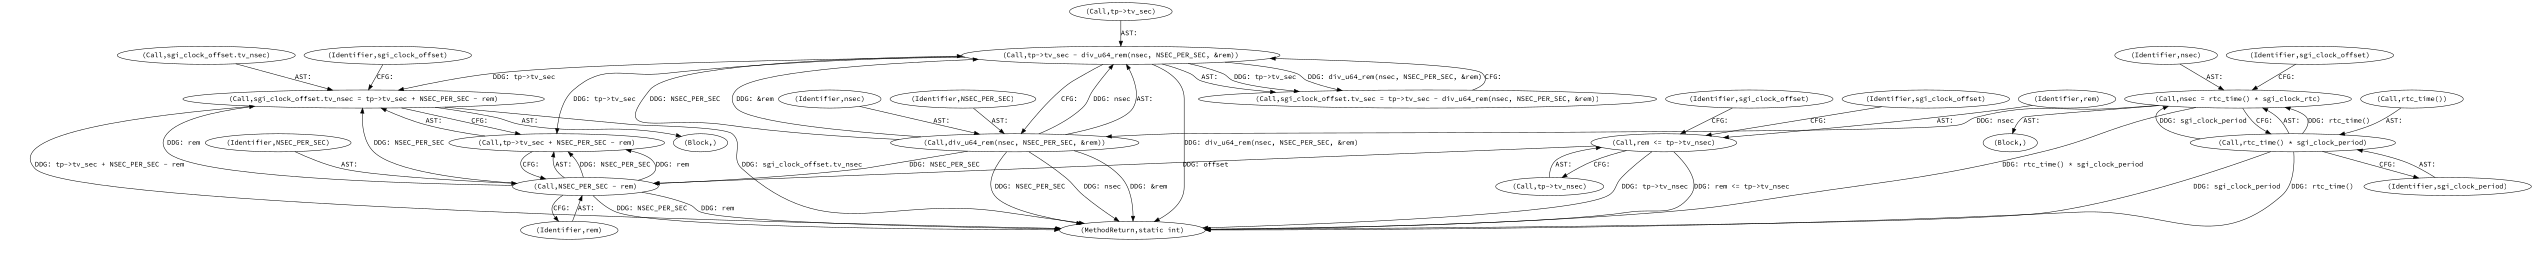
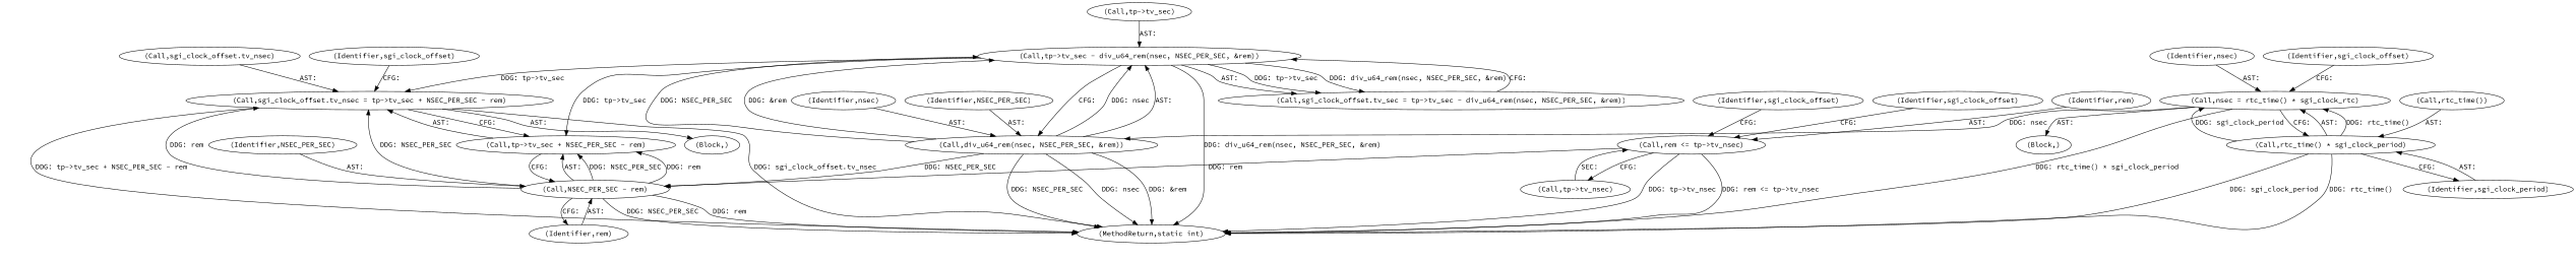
  digraph {
    fontname="Source Code Pro"
    node [fontname="Source Code Pro"]
    edge [fontname="Source Code Pro"]
    n1 [label="(Call,sgi_clock_offset.tv_nsec = tp->tv_sec + NSEC_PER_SEC - rem)"]
    n2 [label="(Block,)"]
    n3 [label="(Call,tp->tv_sec + NSEC_PER_SEC - rem)"]
    n4 [label="(MethodReturn,static int)"]
    n5 [label="(Call,NSEC_PER_SEC - rem)"]
    n6 [label="(Call,tp->tv_sec - div_u64_rem(nsec, NSEC_PER_SEC, &rem))"]
    n7 [label="(Call,div_u64_rem(nsec, NSEC_PER_SEC, &rem))"]
    n8 [label="(Call,sgi_clock_offset.tv_sec = tp->tv_sec - div_u64_rem(nsec, NSEC_PER_SEC, &rem))"]
    n9 [label="(Identifier,rem)"]
    n10 [label="(Call,nsec = rtc_time() * sgi_clock_rtc)"]
    n11 [label="(Call,rtc_time() * sgi_clock_period)"]
    n12 [label="(Block,)"]
    n13 [label="(Identifier,sgi_clock_period)"]
    n14 [label="(Call,rem <= tp->tv_nsec)"]
    n15 [label="(Call,tp->tv_nsec)"]
    n16 [label="(Call,tp->tv_sec)"]
    n17 [label="(Identifier,sgi_clock_offset)"]
    n18 [label="(Identifier,NSEC_PER_SEC)"]
    n19 [label="(Call,sgi_clock_offset.tv_nsec)"]
    n20 [label="(Identifier,nsec)"]
    n21 [label="(Identifier,rem)"]
    n22 [label="(Identifier,nsec)"]
    n23 [label="(Identifier,NSEC_PER_SEC)"]
    n24 [label="(Identifier,sgi_clock_offset)"]
    n25 [label="(Call,rtc_time())"]
    n26 [label="(Identifier,sgi_clock_offset)"]
    n27 [label="(Identifier,sgi_clock_offset)"]
    n1 -> n2 [label="AST: "]
    n1 -> n3 [label="CFG: "]
    n1 -> n4 [label="DDG: sgi_clock_offset.tv_nsec"]
    n1 -> n4 [label="DDG: tp->tv_sec + NSEC_PER_SEC - rem"]
    n3 -> n1 [label="AST: "]
    n3 -> n5 [label="CFG: "]
    n5 -> n1 [label="DDG: NSEC_PER_SEC"]
    n5 -> n1 [label="DDG: rem"]
    n5 -> n3 [label="AST: "]
    n5 -> n3 [label="DDG: NSEC_PER_SEC"]
    n5 -> n3 [label="DDG: rem"]
    n5 -> n4 [label="DDG: rem"]
    n5 -> n4 [label="DDG: NSEC_PER_SEC"]
    n5 -> n9 [label="CFG: "]
    n6 -> n1 [label="DDG: tp->tv_sec"]
    n6 -> n3 [label="DDG: tp->tv_sec"]
    n6 -> n4 [label="DDG: div_u64_rem(nsec, NSEC_PER_SEC, &rem)"]
    n6 -> n7 [label="CFG: "]
    n6 -> n8 [label="AST: "]
    n6 -> n8 [label="DDG: tp->tv_sec"]
    n6 -> n8 [label="DDG: div_u64_rem(nsec, NSEC_PER_SEC, &rem)"]
    n7 -> n4 [label="DDG: NSEC_PER_SEC"]
    n7 -> n4 [label="DDG: nsec"]
    n7 -> n4 [label="DDG: &rem"]
    n7 -> n5 [label="DDG: NSEC_PER_SEC"]
    n7 -> n6 [label="AST: "]
    n7 -> n6 [label="DDG: nsec"]
    n7 -> n6 [label="DDG: NSEC_PER_SEC"]
    n7 -> n6 [label="DDG: &rem"]
    n8 -> n6 [label="CFG: "]
    n9 -> n5 [label="AST: "]
    n10 -> n4 [label="DDG: rtc_time() * sgi_clock_period"]
    n10 -> n7 [label="DDG: nsec"]
    n10 -> n11 [label="CFG: "]
    n10 -> n12 [label="AST: "]
    n11 -> n4 [label="DDG: sgi_clock_period"]
    n11 -> n4 [label="DDG: rtc_time()"]
    n11 -> n10 [label="AST: "]
    n11 -> n10 [label="DDG: rtc_time()"]
    n11 -> n10 [label="DDG: sgi_clock_period"]
    n11 -> n13 [label="CFG: "]
    n13 -> n11 [label="AST: "]
    n14 -> n4 [label="DDG: rem <= tp->tv_nsec"]
    n14 -> n4 [label="DDG: tp->tv_nsec"]
-   n14 -> n5 [label="DDG: offset"]
+   n14 -> n5 [label="DDG: rem"]
    n14 -> n15 [label="CFG: "]
-   n15 -> n14 [label="AST: "]
+   n15 -> n14 [label="SEC: "]
    n16 -> n6 [label="AST: "]
    n17 -> n14 [label="CFG: "]
    n18 -> n5 [label="AST: "]
    n19 -> n1 [label="AST: "]
    n20 -> n7 [label="AST: "]
    n21 -> n14 [label="AST: "]
    n22 -> n10 [label="AST: "]
    n23 -> n7 [label="AST: "]
    n24 -> n10 [label="CFG: "]
    n25 -> n11 [label="AST: "]
    n26 -> n14 [label="CFG: "]
    n27 -> n1 [label="CFG: "]
  }
